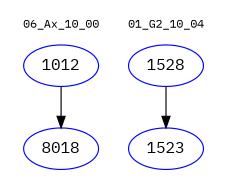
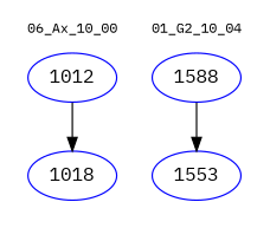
  digraph {
    fontname="IBM Plex Mono"
    node [color=blue fontname="IBM Plex Mono"]
    edge [color=black fontname="IBM Plex Mono"]
    n1 [label=1012]
-   n2 [label=8018]
-   n3 [label=1528]
-   n4 [label=1523]
+   n2 [label=1018]
+   n3 [label=1588]
+   n4 [label=1553]
    subgraph cluster_1 {
      color=white
      fontsize=10
      label="06_Ax_10_00"
      n1
      n2
    }
    subgraph cluster_2 {
      color=white
      fontsize=10
      label="01_G2_10_04"
      n3
      n4
    }
    n1 -> n2
    n3 -> n4
  }
